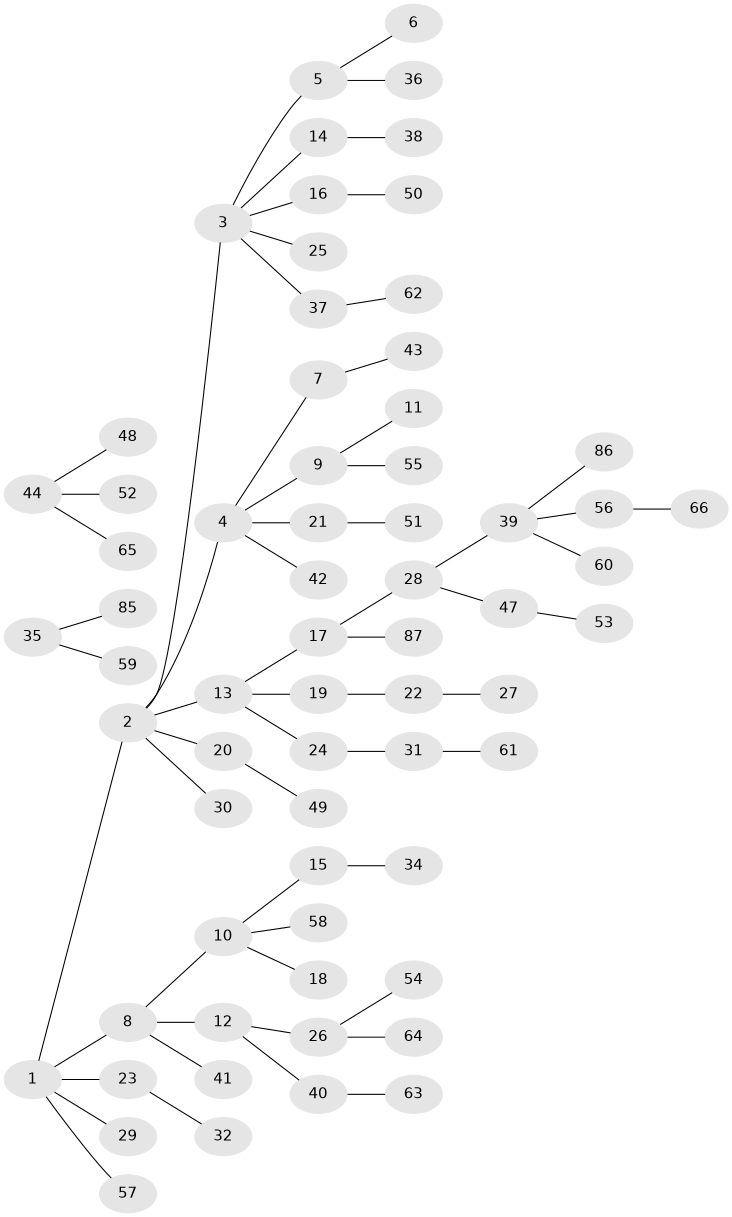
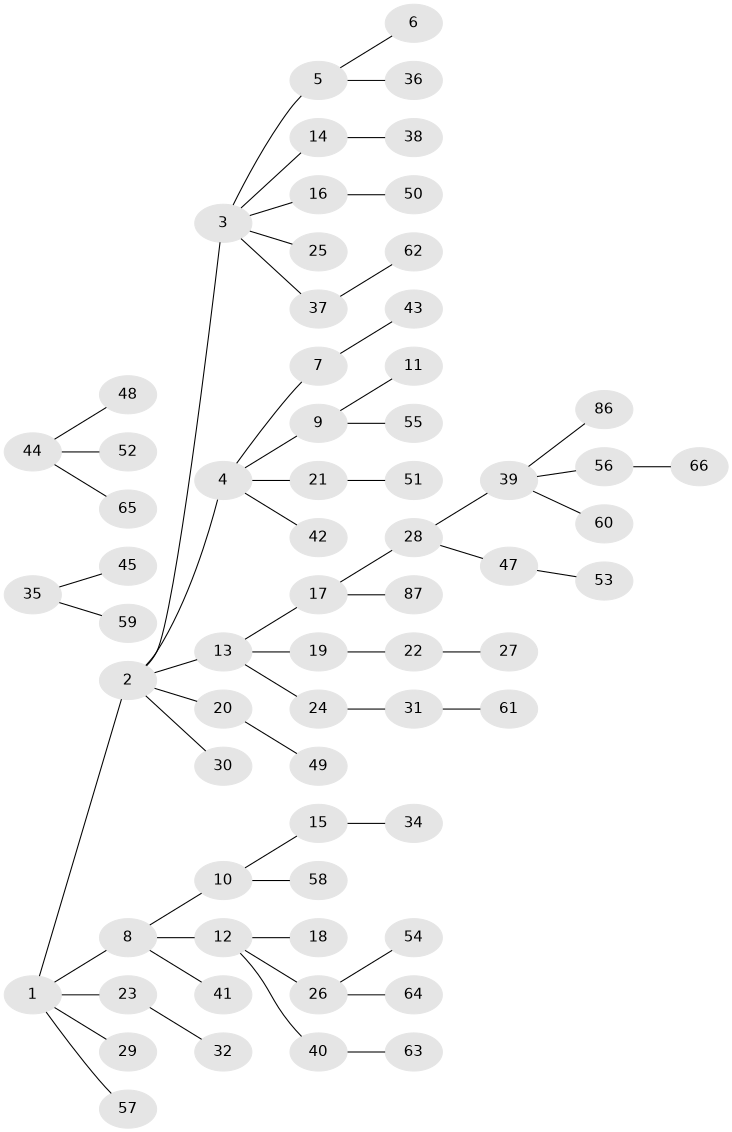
  graph {
    fontname="DejaVu Sans"
    rankdir=LR
    node [color=gray90 fontname="DejaVu Sans" style=filled]
    edge [fontname="DejaVu Sans"]
    1
    2
    8
    23
    29
    57
    3
    4
    13
    20
    30
    10
    12
    41
    32
    5
    14
    16
    25
    37
    7
    9
    21
    42
    17
    19
    24
    49
    6
    36
    38
    50
    62
    43
    11
    55
    51
    15
    58
    18
    26
    40
    34
    54
    64
    63
    28
    n48 [label=87]
    22
    31
    39
    47
    27
    61
    n55 [label=86]
    56
    60
    53
    35
-   45 [label=85]
+   45
    59
    44
    48
    52
    65
    66
    1 -- 2
    1 -- 8
    1 -- 23
    1 -- 29
    1 -- 57
    2 -- 3
    2 -- 4
    2 -- 13
    2 -- 20
    2 -- 30
    8 -- 10
    8 -- 12
    8 -- 41
    23 -- 32
    3 -- 5
    3 -- 14
    3 -- 16
    3 -- 25
    3 -- 37
    4 -- 7
    4 -- 9
    4 -- 21
    4 -- 42
    13 -- 17
    13 -- 19
    13 -- 24
    20 -- 49
    10 -- 15
    10 -- 58
-   10 -- 18
+   12 -- 18
    12 -- 26
    12 -- 40
    5 -- 6
    5 -- 36
    14 -- 38
    16 -- 50
    37 -- 62
    7 -- 43
    9 -- 11
    9 -- 55
    21 -- 51
    17 -- 28
    17 -- n48
    19 -- 22
    24 -- 31
    15 -- 34
    26 -- 54
    26 -- 64
    40 -- 63
    28 -- 39
    28 -- 47
    22 -- 27
    31 -- 61
    39 -- n55
    39 -- 56
    39 -- 60
    47 -- 53
    56 -- 66
    35 -- 45
    35 -- 59
    44 -- 48
    44 -- 52
    44 -- 65
  }
